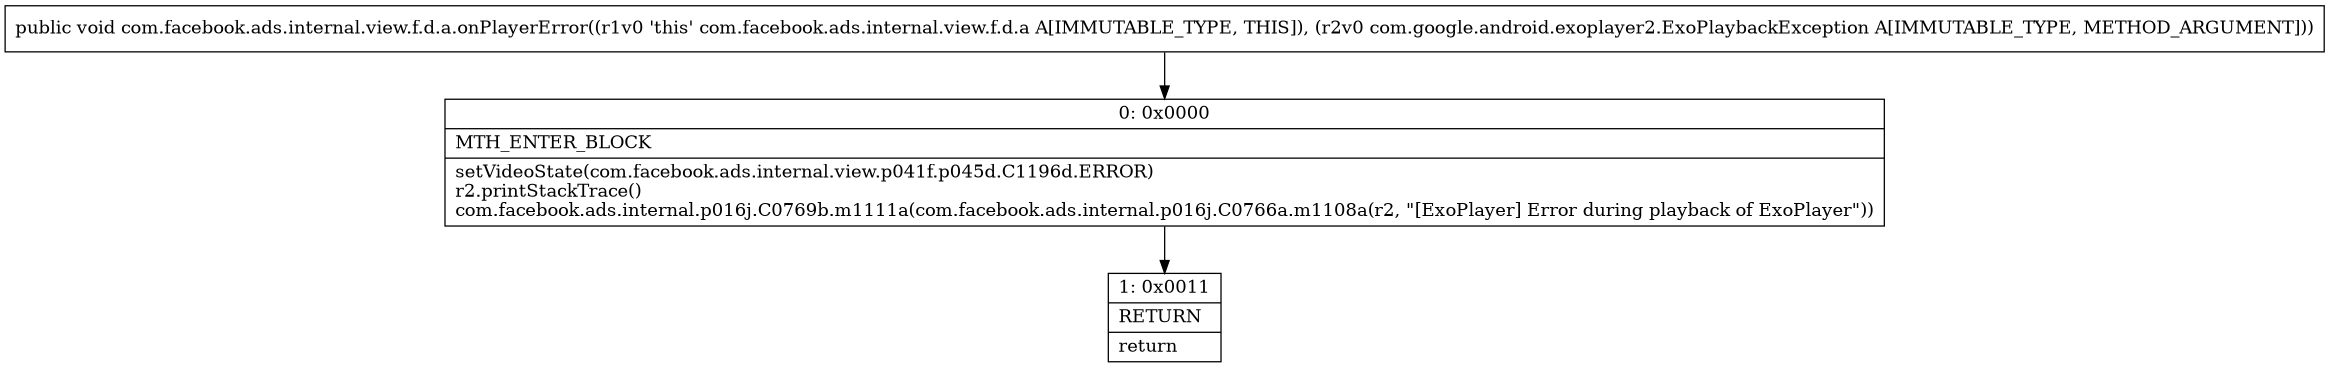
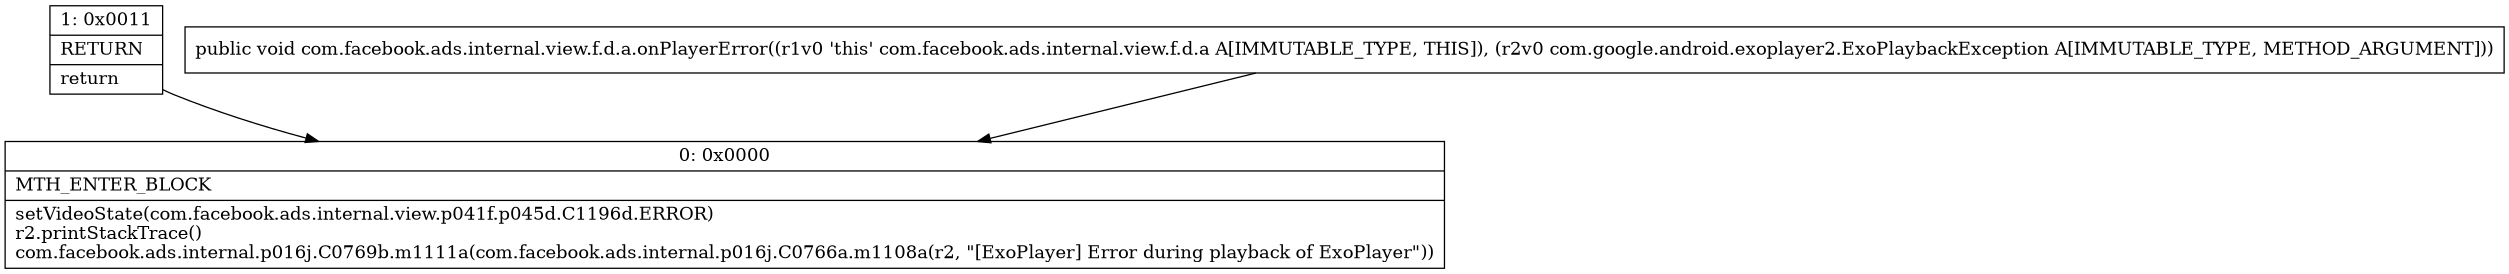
  digraph {
    node [shape=record]
    n1 [label="{0\:\ 0x0000|MTH_ENTER_BLOCK\l|setVideoState(com.facebook.ads.internal.view.p041f.p045d.C1196d.ERROR)\lr2.printStackTrace()\lcom.facebook.ads.internal.p016j.C0769b.m1111a(com.facebook.ads.internal.p016j.C0766a.m1108a(r2, \"[ExoPlayer] Error during playback of ExoPlayer\"))\l}"]
    n2 [label="{1\:\ 0x0011|RETURN\l|return\l}"]
    n3 [label="{public void com.facebook.ads.internal.view.f.d.a.onPlayerError((r1v0 'this' com.facebook.ads.internal.view.f.d.a A[IMMUTABLE_TYPE, THIS]), (r2v0 com.google.android.exoplayer2.ExoPlaybackException A[IMMUTABLE_TYPE, METHOD_ARGUMENT])) }"]
-   n1 -> n2
+   n2 -> n1
    n3 -> n1
  }
